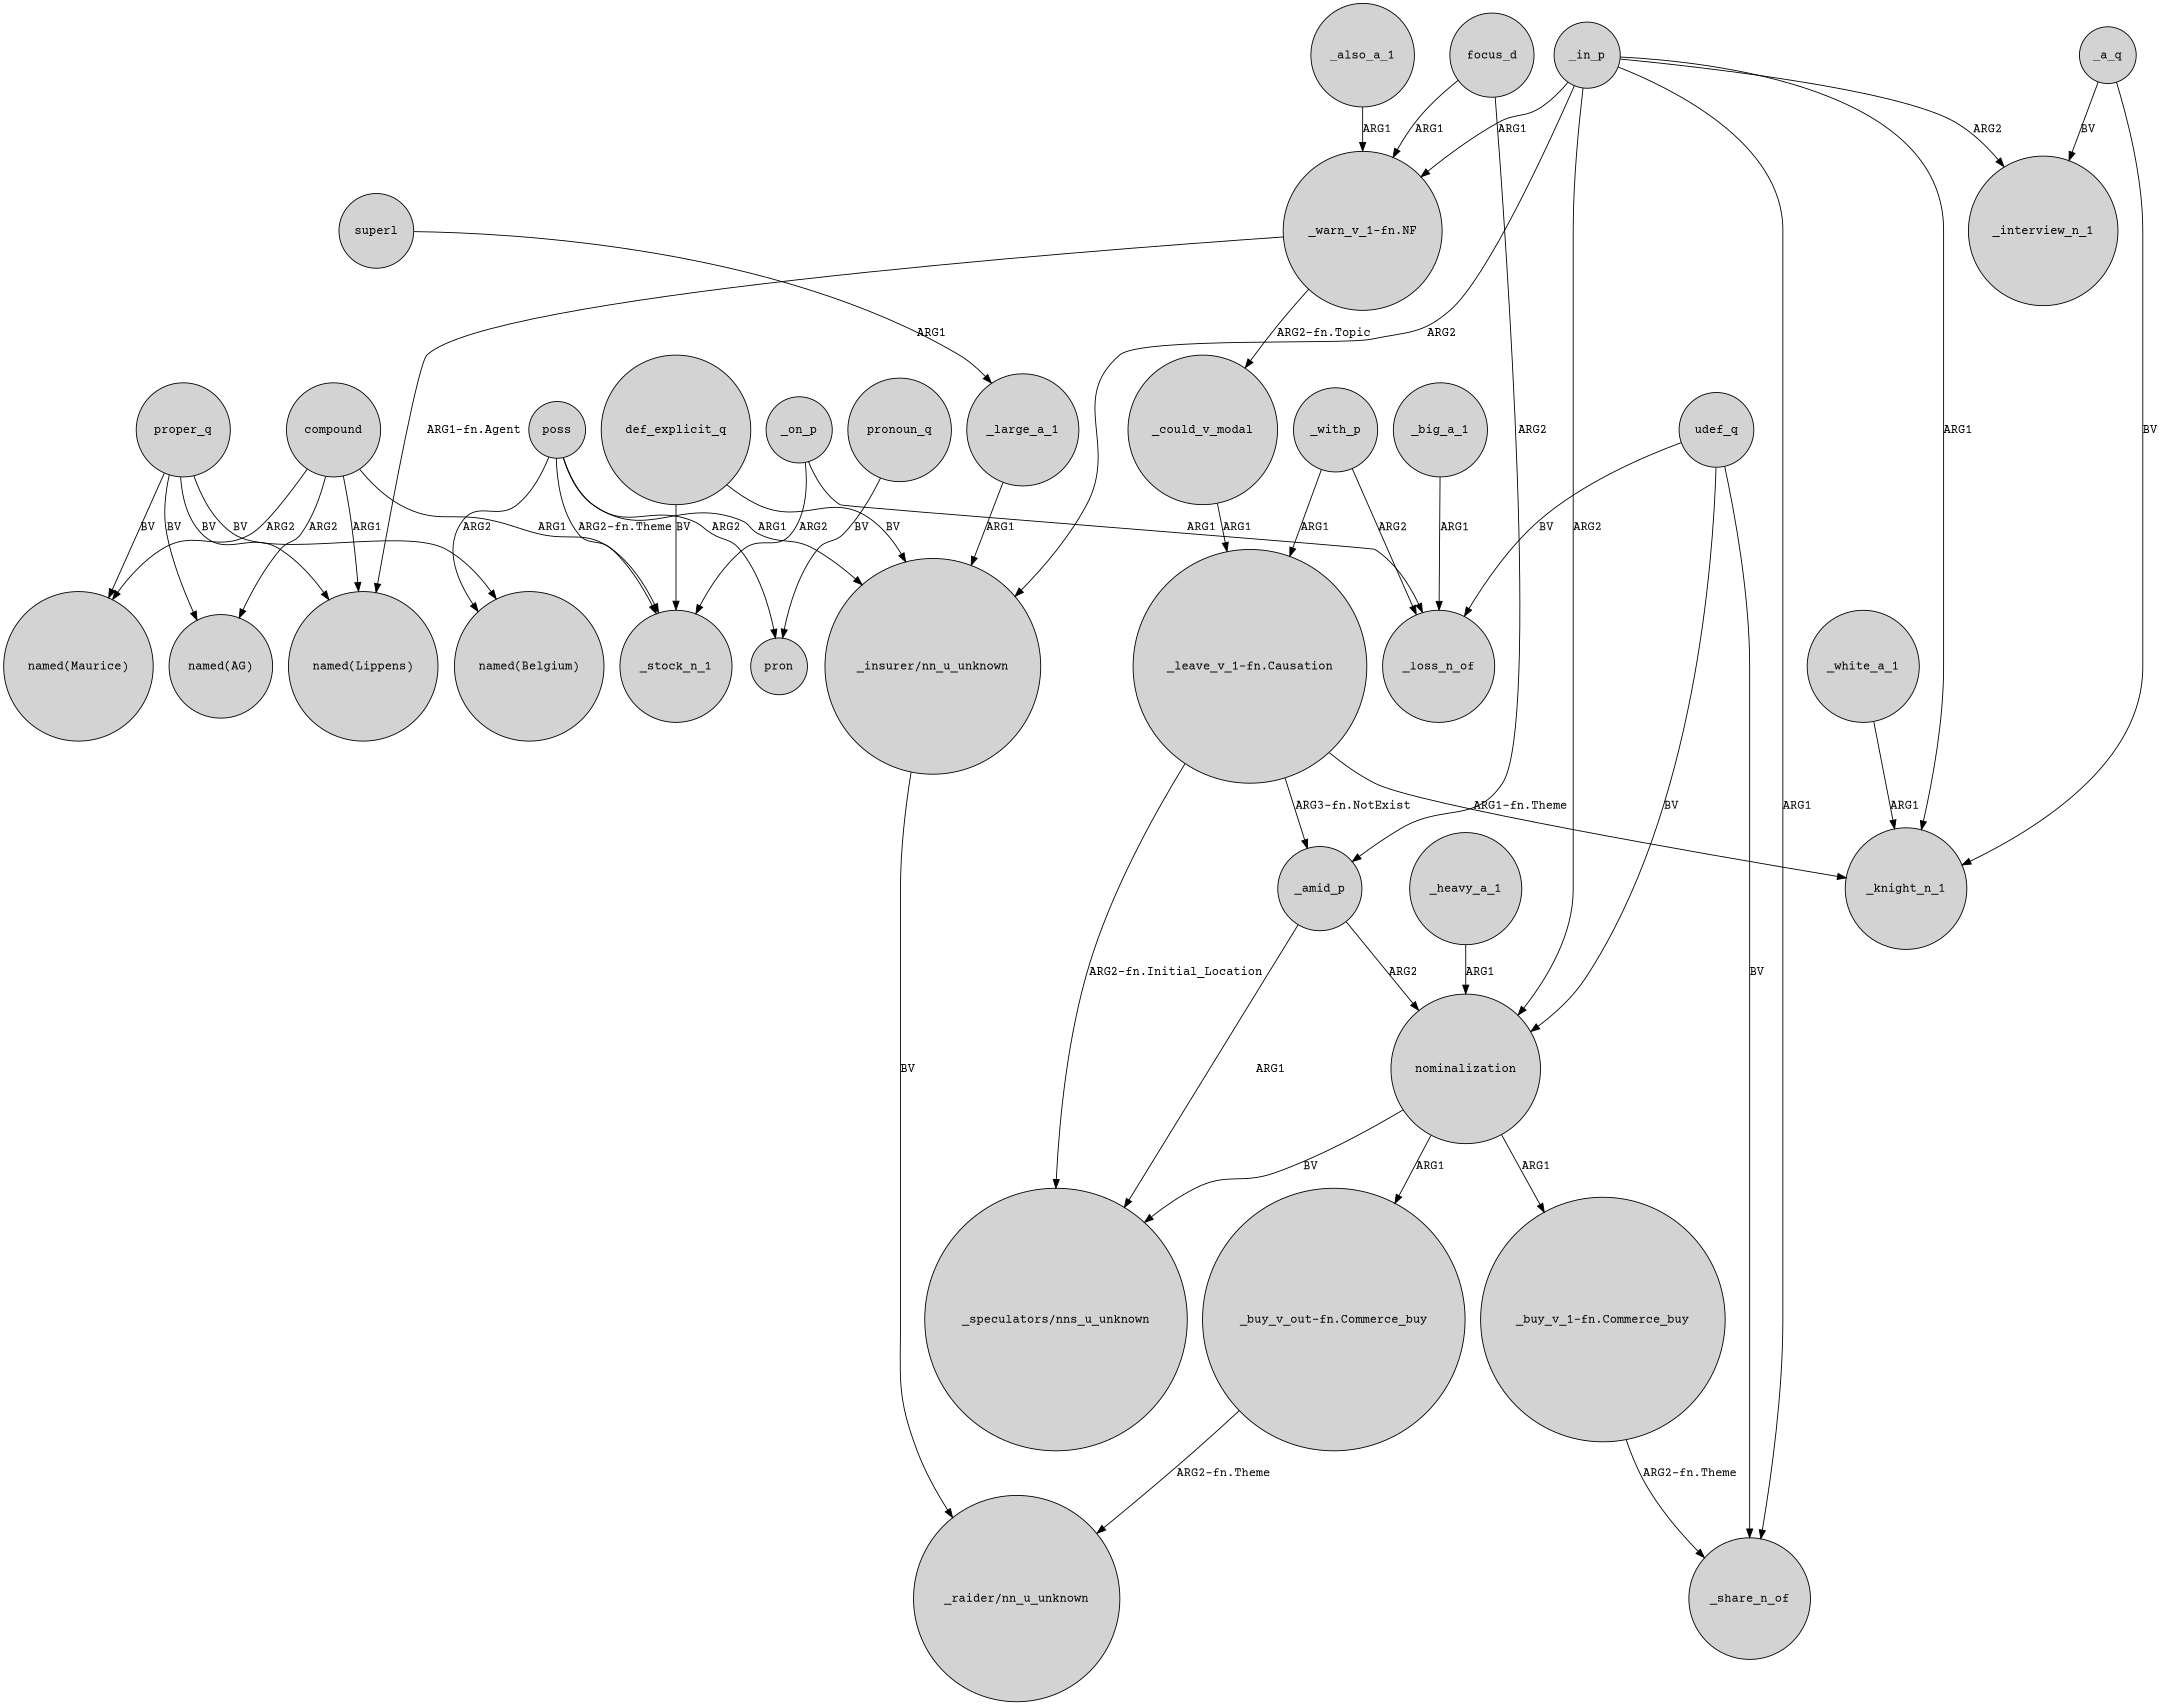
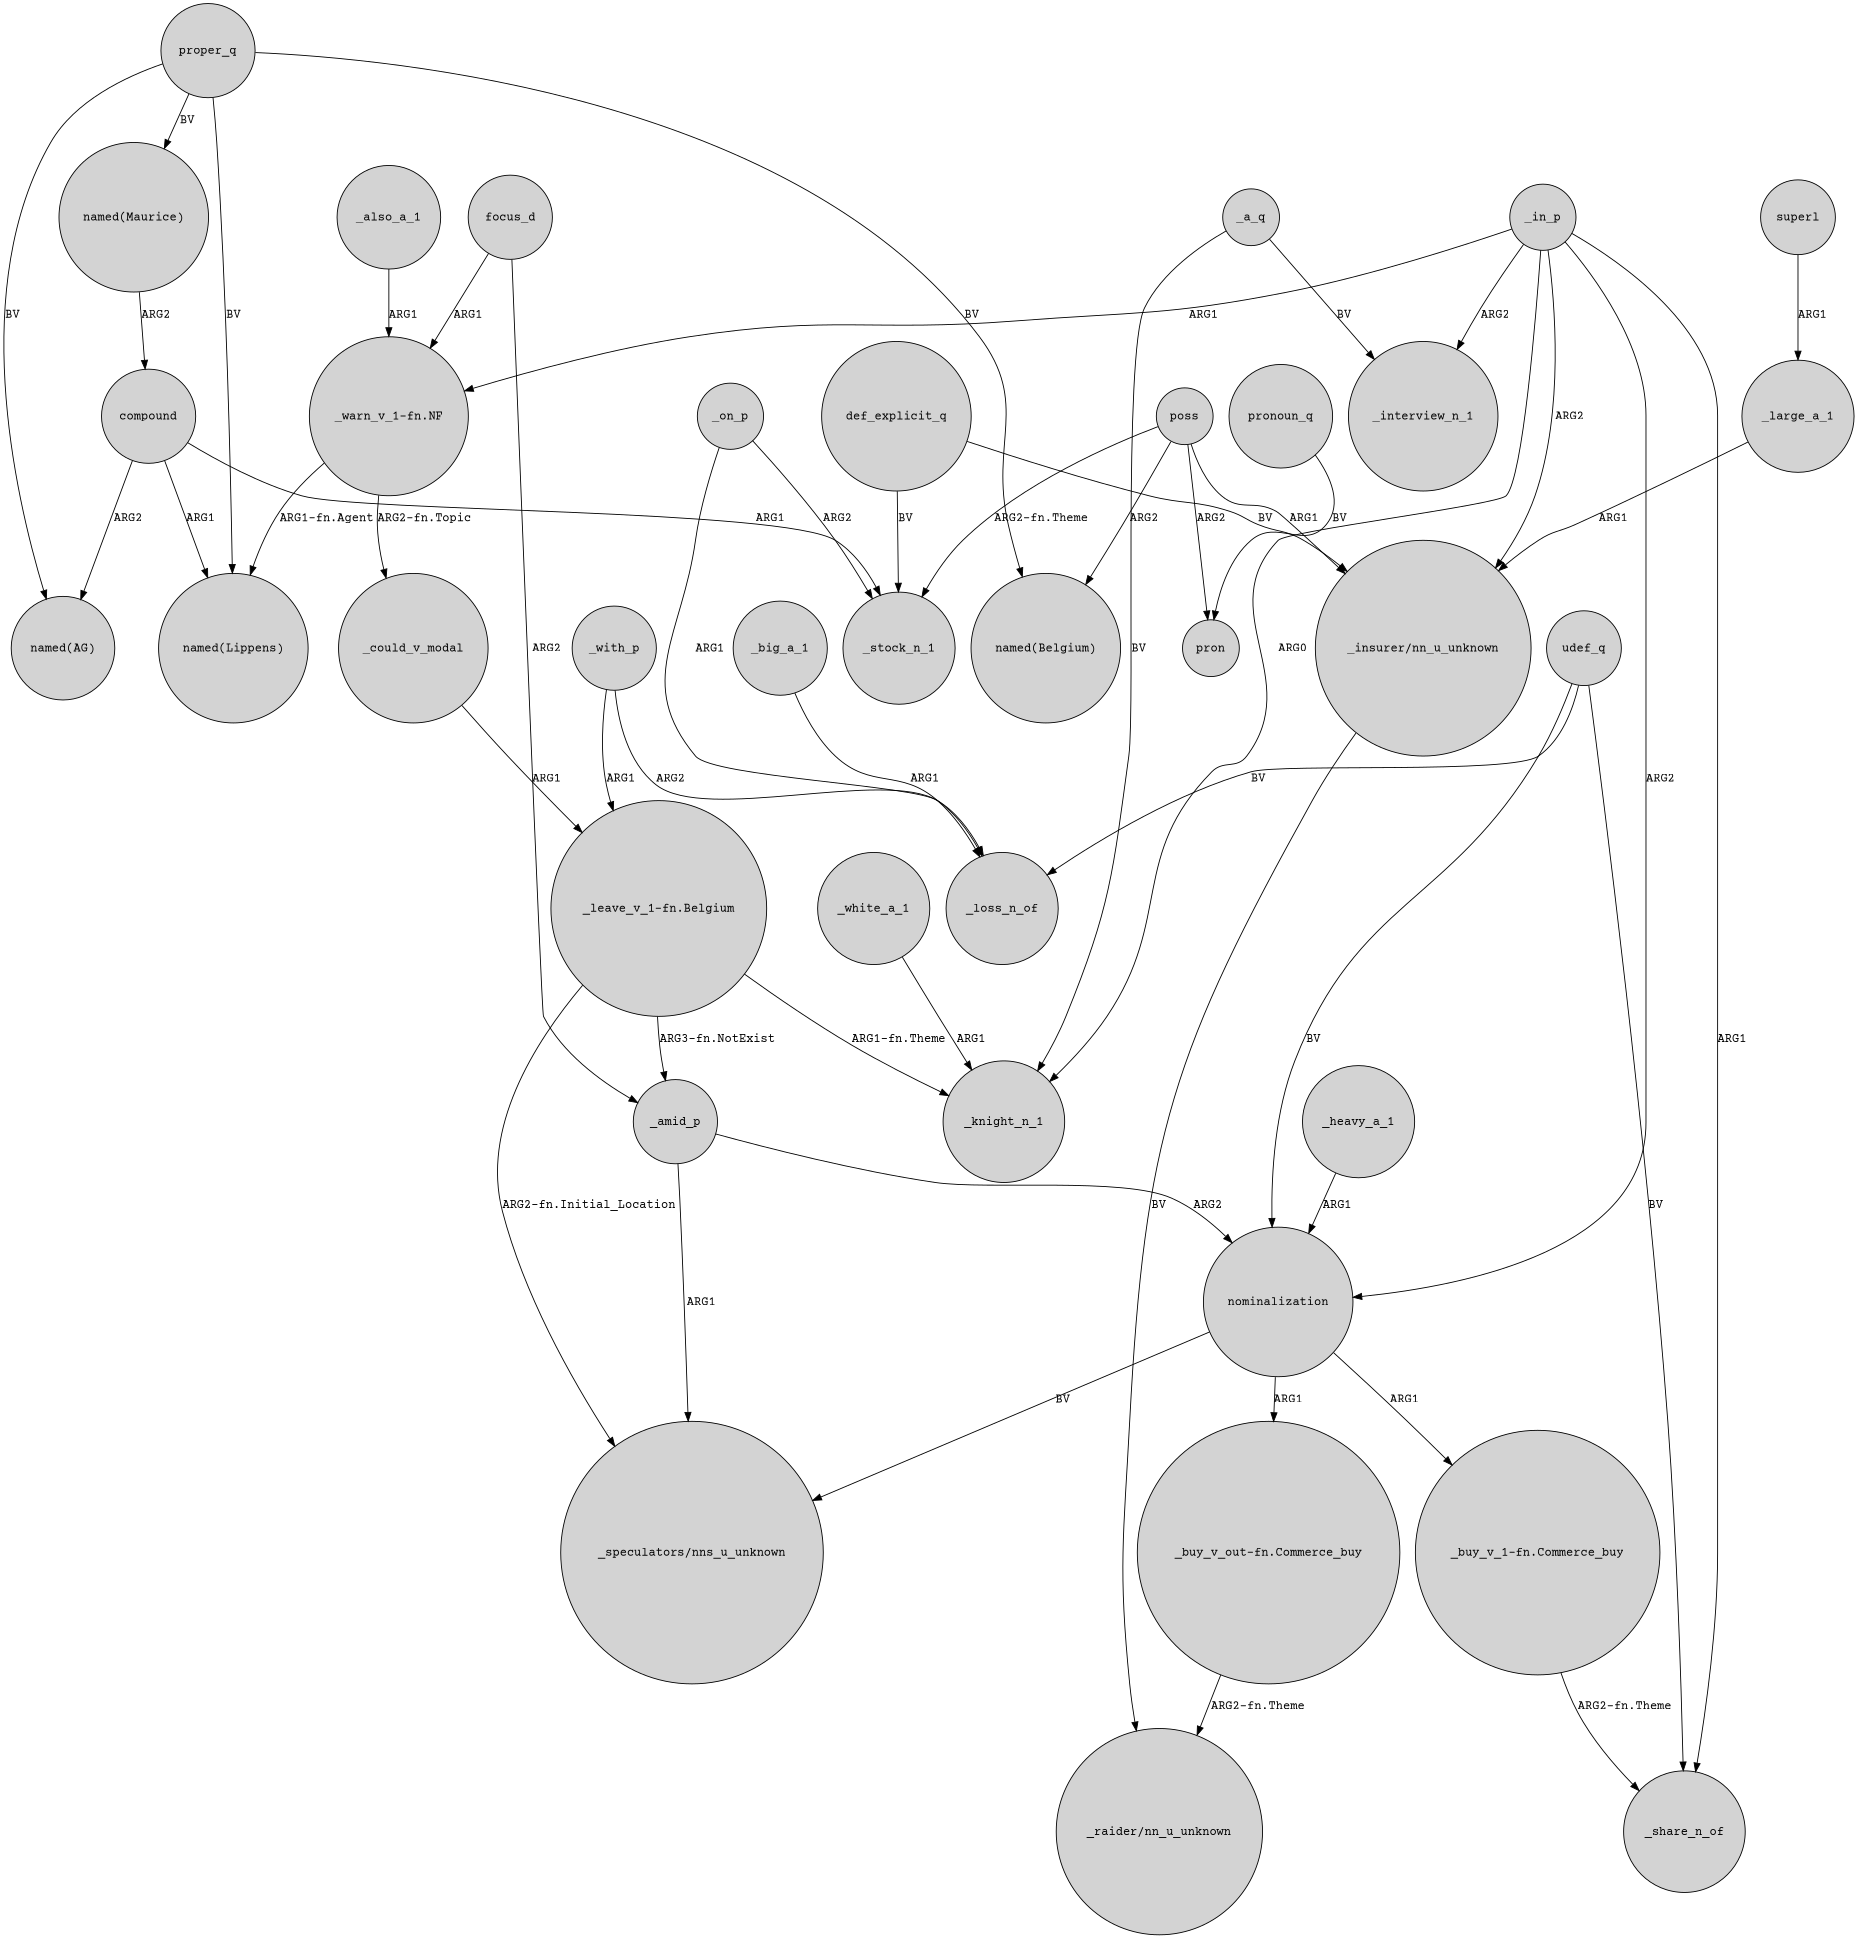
  digraph {
    fontname="Courier Prime"
    node [fontname="Courier Prime" shape=circle style=filled]
    edge [fontname="Courier Prime"]
    superl
    _large_a_1
    "_insurer/nn_u_unknown"
    "_raider/nn_u_unknown"
    focus_d
    _amid_p
    "_warn_v_1-fn.NF"
    nominalization
    "_speculators/nns_u_unknown"
    "named(Lippens)"
    _could_v_modal
    "_buy_v_out-fn.Commerce_buy"
    "_buy_v_1-fn.Commerce_buy"
    _in_p
    _interview_n_1
    _knight_n_1
    _share_n_of
    _with_p
    _loss_n_of
-   "_leave_v_1-fn.Causation"
+   "_leave_v_1-fn.Causation" [label="_leave_v_1-fn.Belgium"]
    _white_a_1
    _on_p
    _stock_n_1
    poss
    pron
    "named(Belgium)"
    proper_q
    "named(Maurice)"
    "named(AG)"
    _a_q
    def_explicit_q
    compound
    _also_a_1
    _heavy_a_1
    pronoun_q
    _big_a_1
    udef_q
    superl -> _large_a_1 [label=ARG1]
    _large_a_1 -> "_insurer/nn_u_unknown" [label=ARG1]
    "_insurer/nn_u_unknown" -> "_raider/nn_u_unknown" [label=BV]
    focus_d -> _amid_p [label=ARG2]
    focus_d -> "_warn_v_1-fn.NF" [label=ARG1]
    _amid_p -> nominalization [label=ARG2]
    _amid_p -> "_speculators/nns_u_unknown" [label=ARG1]
    "_warn_v_1-fn.NF" -> "named(Lippens)" [label="ARG1-fn.Agent"]
    "_warn_v_1-fn.NF" -> _could_v_modal [label="ARG2-fn.Topic"]
    nominalization -> "_speculators/nns_u_unknown" [label=BV]
    nominalization -> "_buy_v_out-fn.Commerce_buy" [label=ARG1]
    nominalization -> "_buy_v_1-fn.Commerce_buy" [label=ARG1]
    _could_v_modal -> "_leave_v_1-fn.Causation" [label=ARG1]
    "_buy_v_out-fn.Commerce_buy" -> "_raider/nn_u_unknown" [label="ARG2-fn.Theme"]
    "_buy_v_1-fn.Commerce_buy" -> _share_n_of [label="ARG2-fn.Theme"]
    _in_p -> "_insurer/nn_u_unknown" [label=ARG2]
    _in_p -> "_warn_v_1-fn.NF" [label=ARG1]
    _in_p -> nominalization [label=ARG2]
    _in_p -> _interview_n_1 [label=ARG2]
-   _in_p -> _knight_n_1 [label=ARG1]
+   _in_p -> _knight_n_1 [label=ARG0]
    _in_p -> _share_n_of [label=ARG1]
    _with_p -> _loss_n_of [label=ARG2]
    _with_p -> "_leave_v_1-fn.Causation" [label=ARG1]
    "_leave_v_1-fn.Causation" -> _amid_p [label="ARG3-fn.NotExist"]
    "_leave_v_1-fn.Causation" -> "_speculators/nns_u_unknown" [label="ARG2-fn.Initial_Location"]
    "_leave_v_1-fn.Causation" -> _knight_n_1 [label="ARG1-fn.Theme"]
    _white_a_1 -> _knight_n_1 [label=ARG1]
    _on_p -> _loss_n_of [label=ARG1]
    _on_p -> _stock_n_1 [label=ARG2]
    poss -> "_insurer/nn_u_unknown" [label=ARG1]
    poss -> _stock_n_1 [label="ARG2-fn.Theme"]
    poss -> pron [label=ARG2]
    poss -> "named(Belgium)" [label=ARG2]
    proper_q -> "named(Lippens)" [label=BV]
    proper_q -> "named(Belgium)" [label=BV]
    proper_q -> "named(Maurice)" [label=BV]
    proper_q -> "named(AG)" [label=BV]
    _a_q -> _interview_n_1 [label=BV]
    _a_q -> _knight_n_1 [label=BV]
    def_explicit_q -> "_insurer/nn_u_unknown" [label=BV]
    def_explicit_q -> _stock_n_1 [label=BV]
    compound -> "named(Lippens)" [label=ARG1]
    compound -> _stock_n_1 [label=ARG1]
-   compound -> "named(Maurice)" [label=ARG2]
+   "named(Maurice)" -> compound [label=ARG2]
    compound -> "named(AG)" [label=ARG2]
    _also_a_1 -> "_warn_v_1-fn.NF" [label=ARG1]
    _heavy_a_1 -> nominalization [label=ARG1]
    pronoun_q -> pron [label=BV]
    _big_a_1 -> _loss_n_of [label=ARG1]
    udef_q -> nominalization [label=BV]
    udef_q -> _share_n_of [label=BV]
    udef_q -> _loss_n_of [label=BV]
  }
